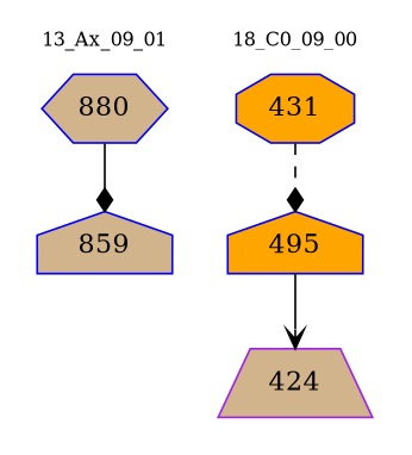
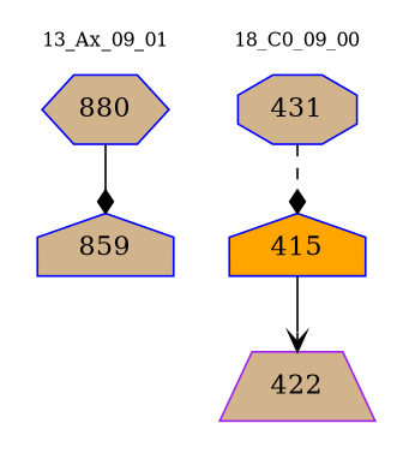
  digraph {
    node [color=blue fillcolor=tan shape=house style=filled]
    edge [arrowhead=diamond color=black style=solid]
    n1 [label=880 shape=hexagon]
    n2 [label=859]
-   n3 [fillcolor=orange label=431 shape=octagon]
-   n4 [fillcolor=orange label=495]
-   n5 [color=purple label=424 shape=trapezium]
+   n3 [label=431 shape=octagon]
+   n4 [fillcolor=orange label=415]
+   n5 [color=purple label=422 shape=trapezium]
    subgraph cluster_1 {
      color=white
      fontsize=10
      label="13_Ax_09_01"
      n1
      n2
    }
    subgraph cluster_2 {
      color=white
      fontsize=10
      label="18_C0_09_00"
      n3
      n4
      n5
    }
    n1 -> n2
    n3 -> n4 [style=dashed]
    n4 -> n5 [arrowhead=vee]
  }
